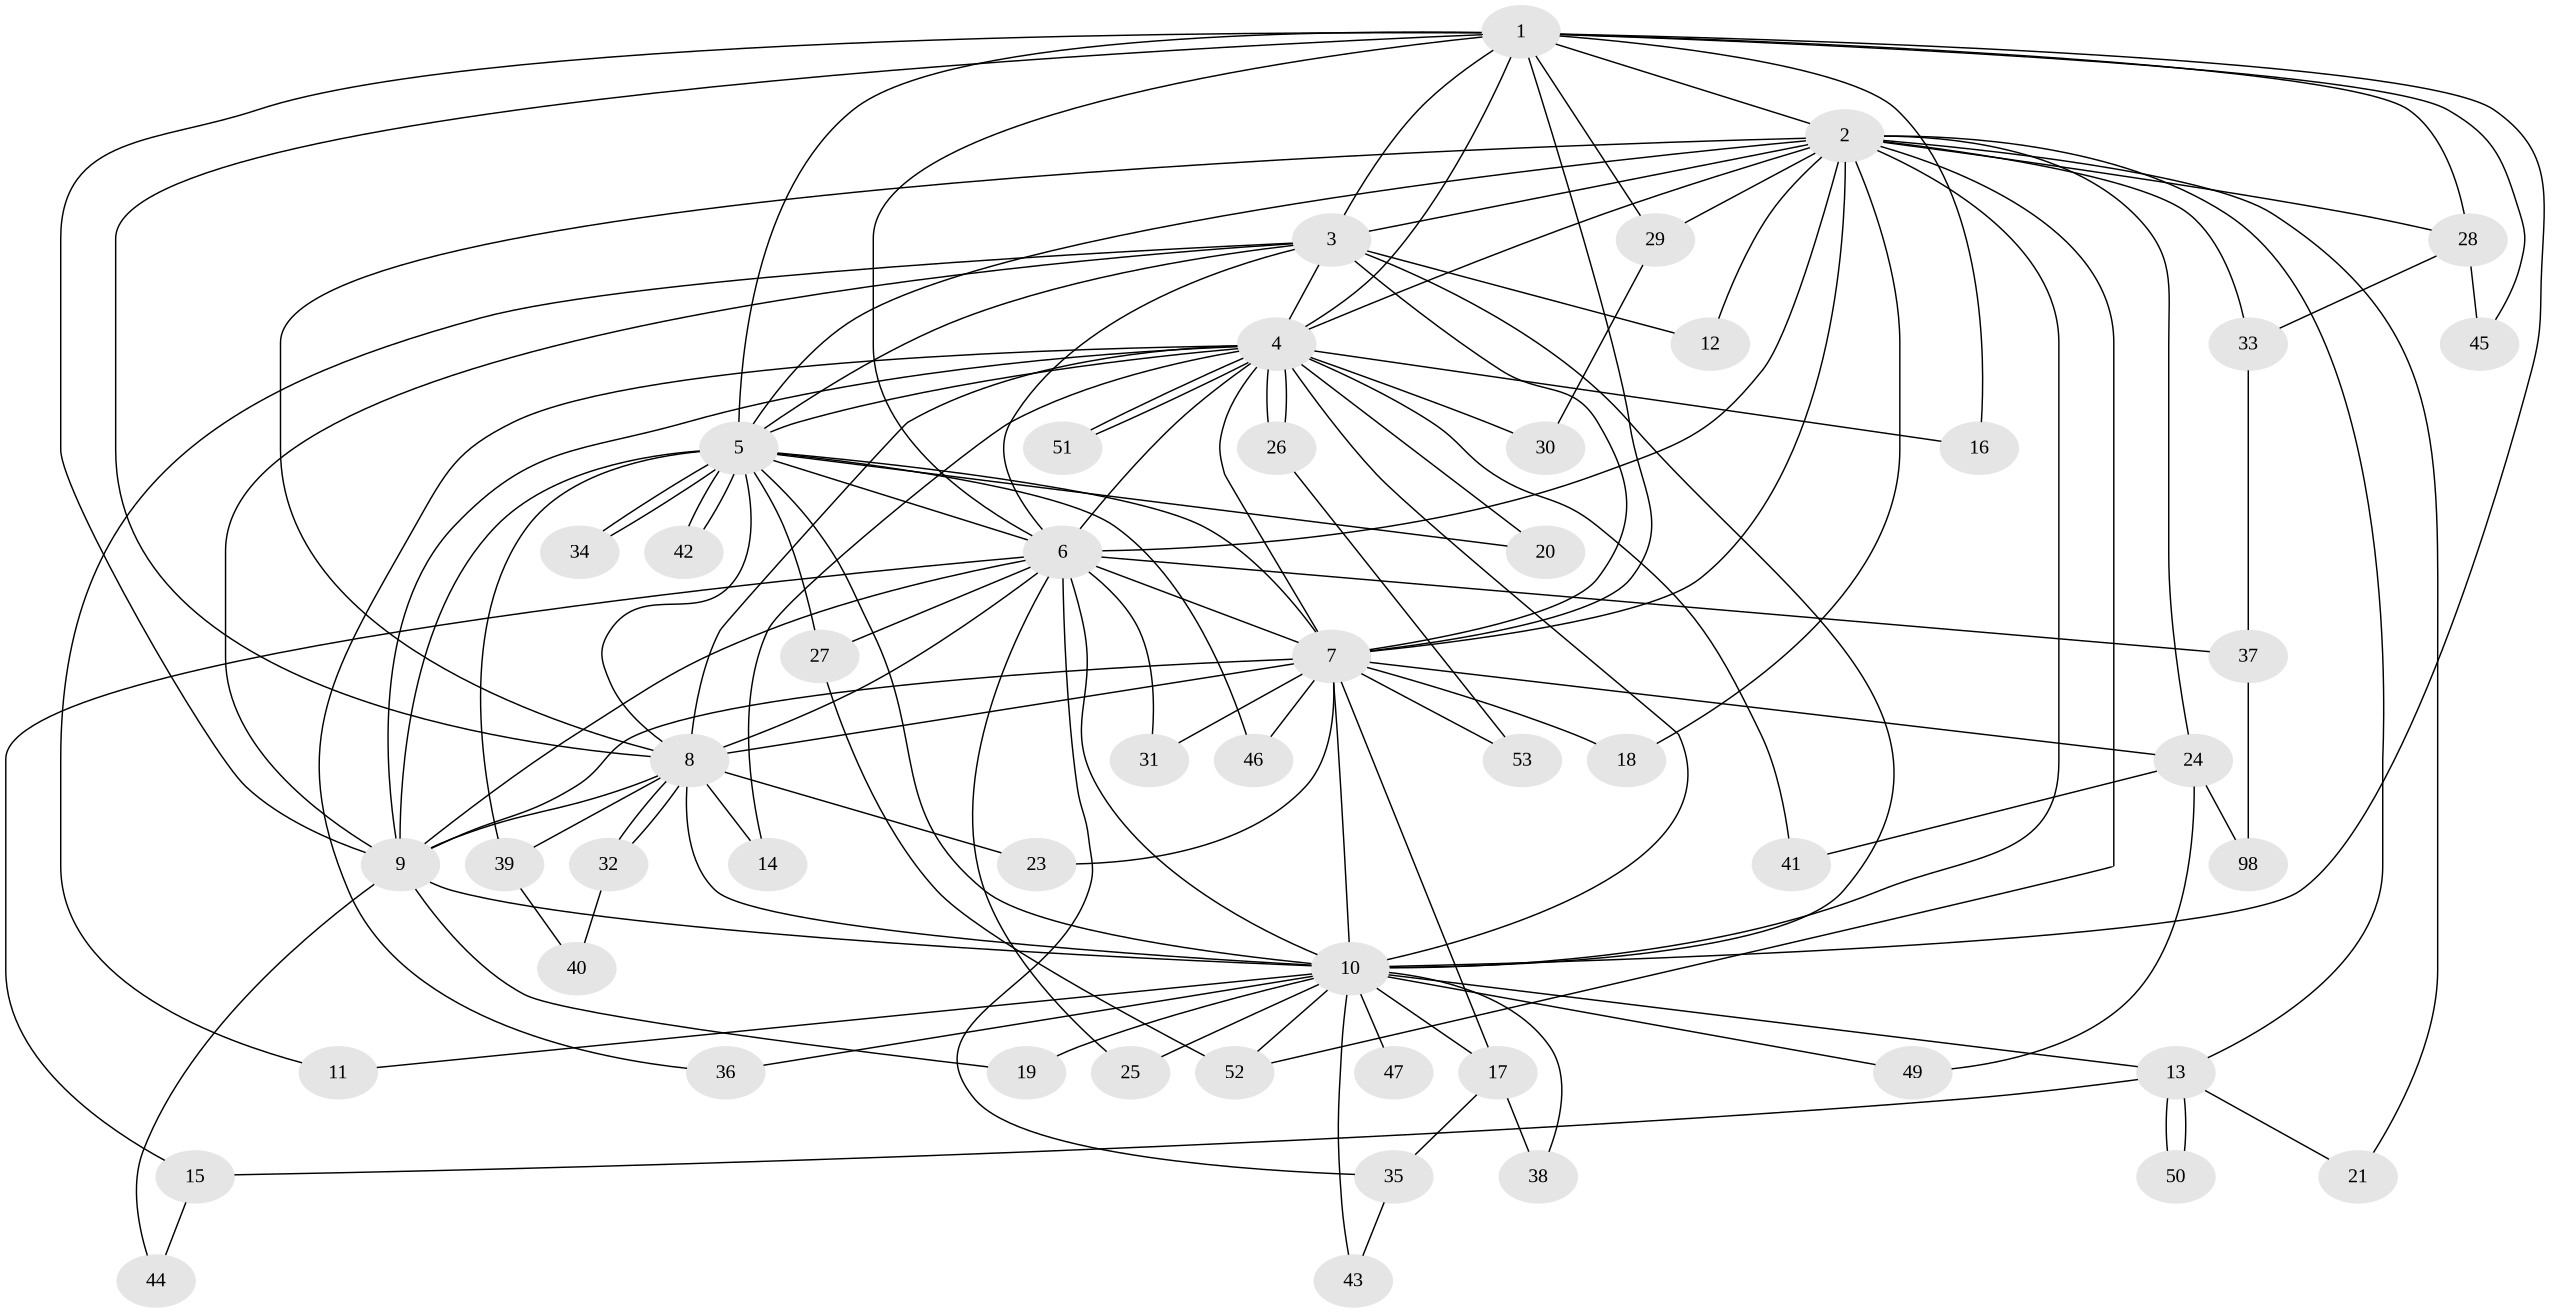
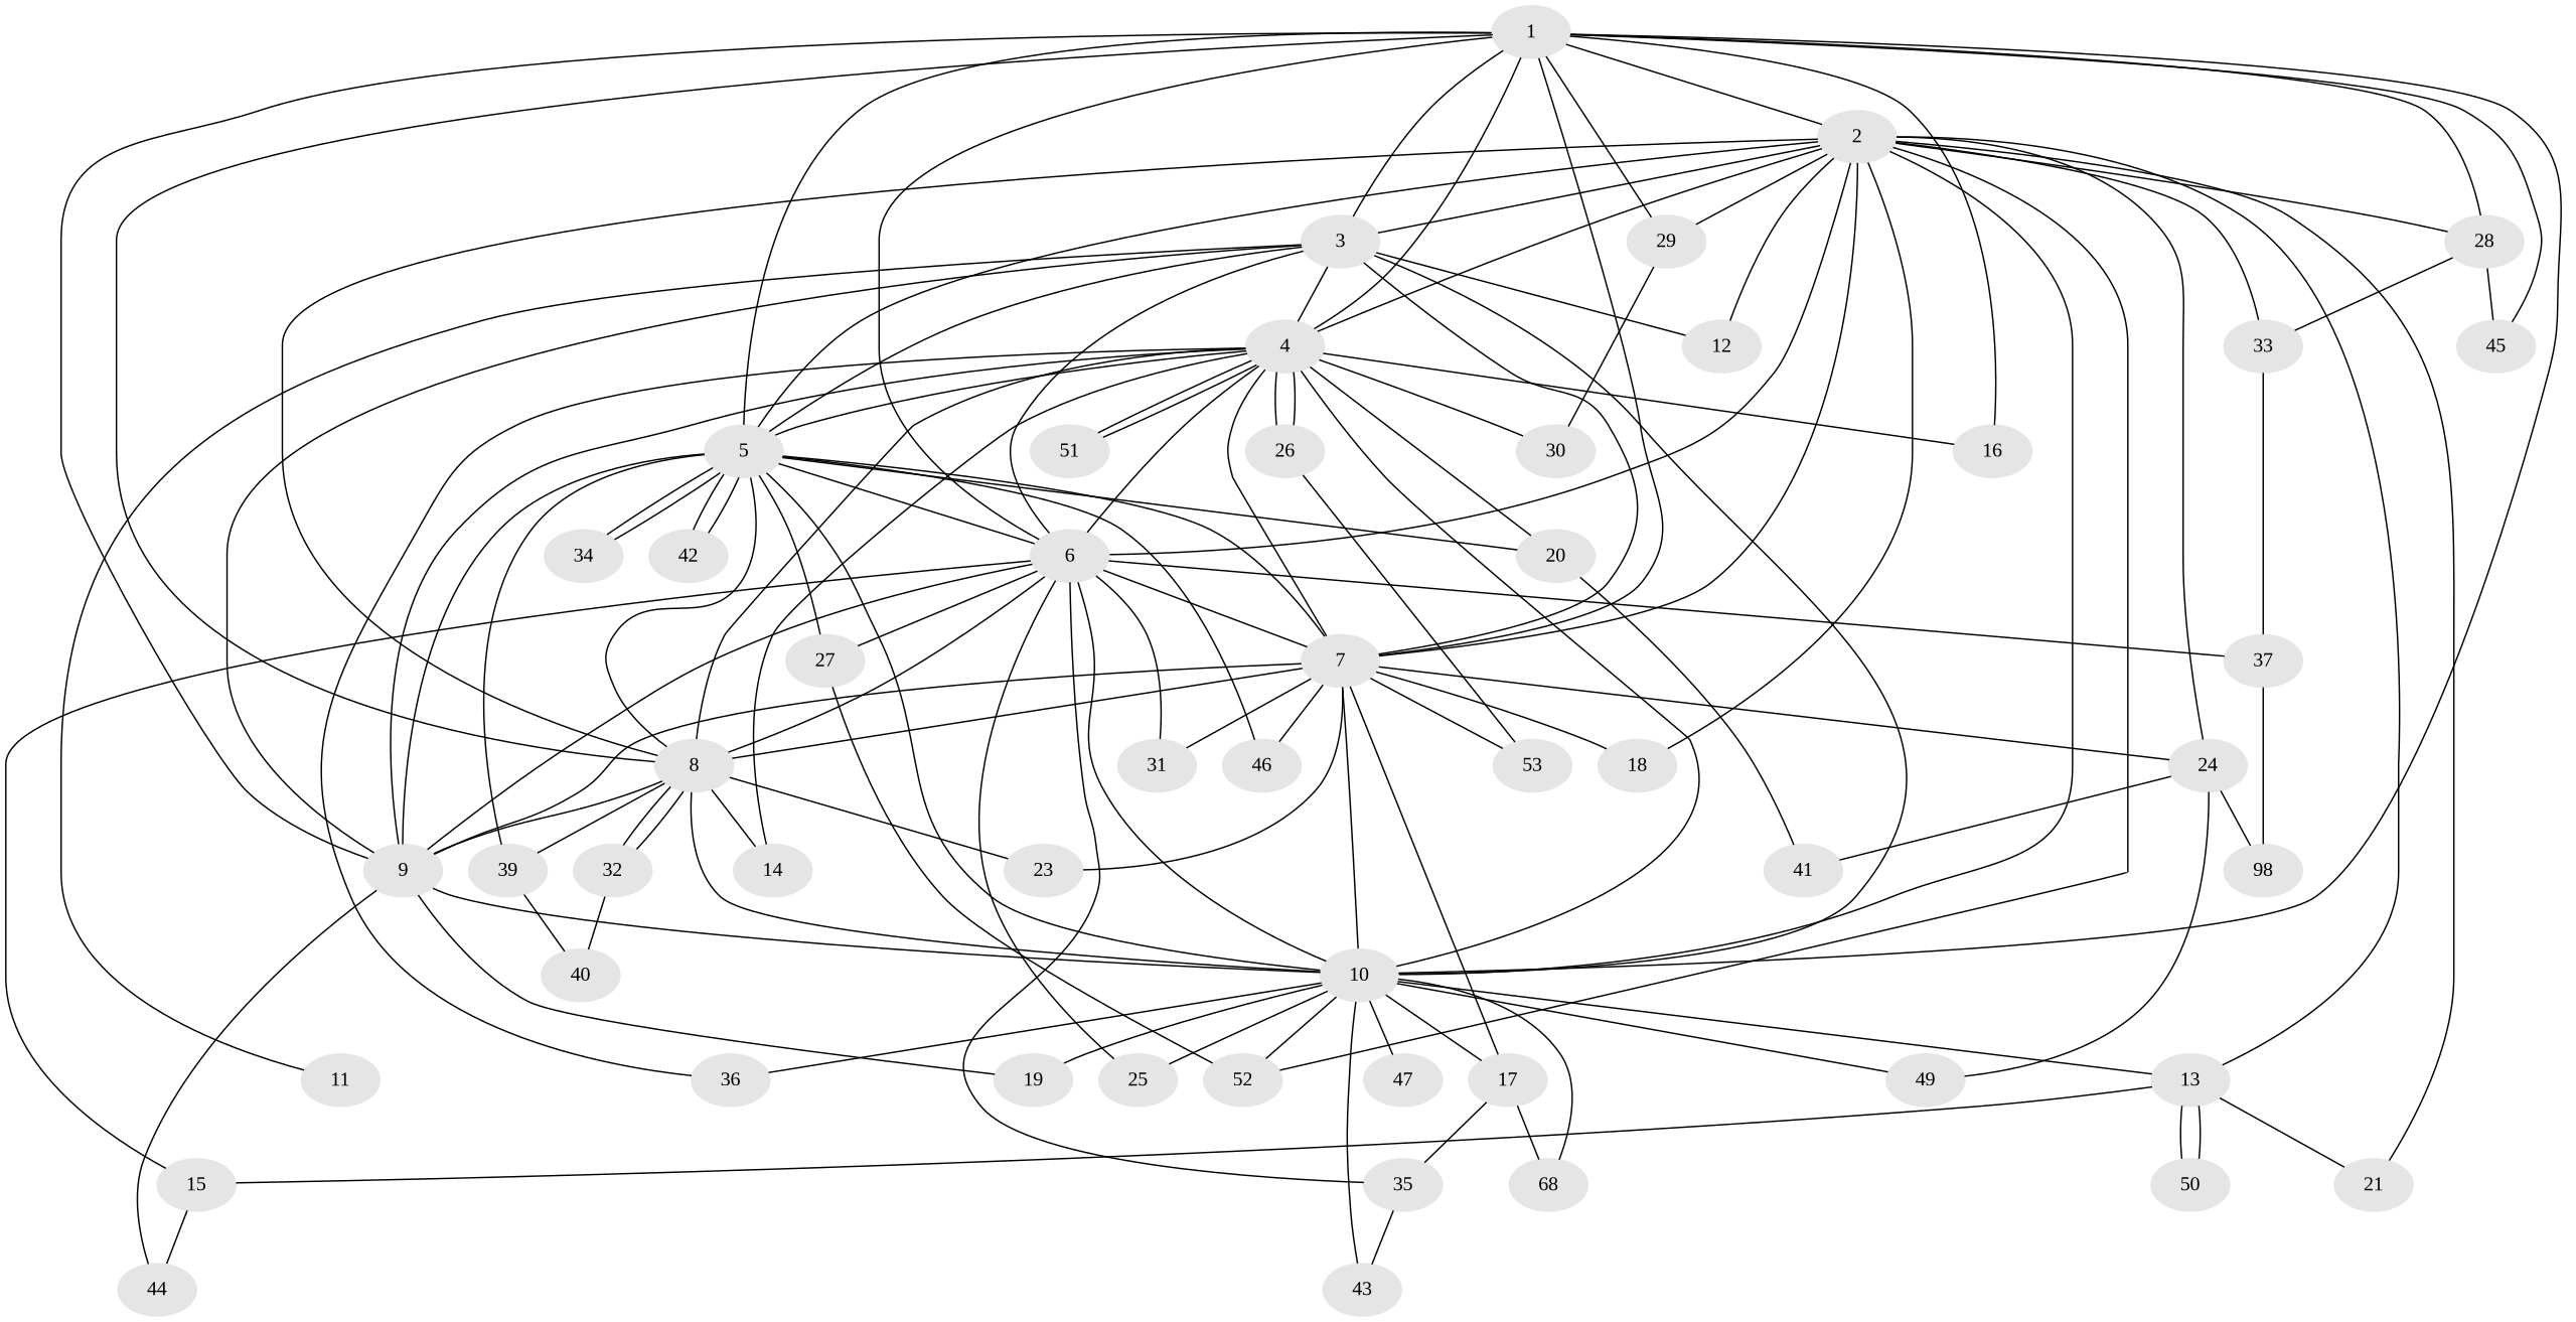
  graph {
    fontname="Liberation Serif"
    node [color=gray90 fontname="Liberation Serif" style=filled]
    edge [fontname="Liberation Serif"]
    1
    2
    3
    4
    5
    6
    7
    8
    9
    10
    16
    28
    29
    45
    12
    13
    18
    21
    24
    33
    52
    11
    14
    20
    26
    30
    36
    41
    51
    27
    34
    39
    42
    46
    15
    25
    31
    35
    37
    17
    23
    53
    32
    19
    44
-   38
+   38 [label=68]
    43
    47
    49
    50
    n51 [label=98]
    40
    1 -- 2
    1 -- 3
    1 -- 4
    1 -- 5
    1 -- 6
    1 -- 7
    1 -- 8
    1 -- 9
    1 -- 10
    1 -- 16
    1 -- 28
    1 -- 29
    1 -- 45
    2 -- 3
    2 -- 4
    2 -- 5
    2 -- 6
    2 -- 7
    2 -- 8
    2 -- 10
    2 -- 28
    2 -- 29
    2 -- 12
    2 -- 13
    2 -- 18
    2 -- 21
    2 -- 24
    2 -- 33
    2 -- 52
    3 -- 4
    3 -- 5
    3 -- 6
    3 -- 7
    3 -- 9
    3 -- 10
    3 -- 12
    3 -- 11
    4 -- 5
    4 -- 6
    4 -- 7
    4 -- 8
    4 -- 9
    4 -- 10
    4 -- 16
    4 -- 14
    4 -- 20
    4 -- 26
    4 -- 26
    4 -- 30
    4 -- 36
-   4 -- 41
+   20 -- 41
    4 -- 51
    4 -- 51
    5 -- 6
    5 -- 7
    5 -- 8
    5 -- 9
    5 -- 10
    5 -- 20
    5 -- 27
    5 -- 34
    5 -- 34
    5 -- 39
    5 -- 42
    5 -- 42
    5 -- 46
    6 -- 7
    6 -- 8
    6 -- 9
    6 -- 10
    6 -- 27
    6 -- 15
    6 -- 25
    6 -- 31
    6 -- 35
    6 -- 37
    7 -- 8
    7 -- 9
    7 -- 10
    7 -- 18
    7 -- 24
    7 -- 46
    7 -- 31
    7 -- 17
    7 -- 23
    7 -- 53
    8 -- 9
    8 -- 10
    8 -- 14
    8 -- 39
    8 -- 23
    8 -- 32
    8 -- 32
    9 -- 10
    9 -- 19
    9 -- 44
    10 -- 13
    10 -- 52
-   10 -- 11
    10 -- 36
    10 -- 25
    10 -- 17
    10 -- 19
    10 -- 38
    10 -- 43
    10 -- 47
    10 -- 49
    28 -- 45
    28 -- 33
    29 -- 30
    13 -- 21
    13 -- 15
    13 -- 50
    13 -- 50
    24 -- 41
    24 -- 49
    24 -- n51
    33 -- 37
    26 -- 53
    27 -- 52
    39 -- 40
    15 -- 44
    35 -- 43
    37 -- n51
    17 -- 35
    17 -- 38
    32 -- 40
  }
